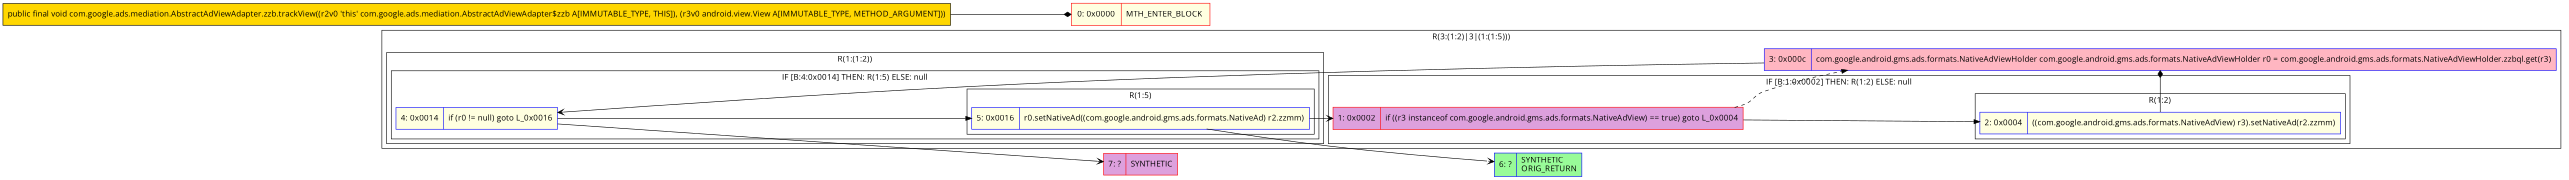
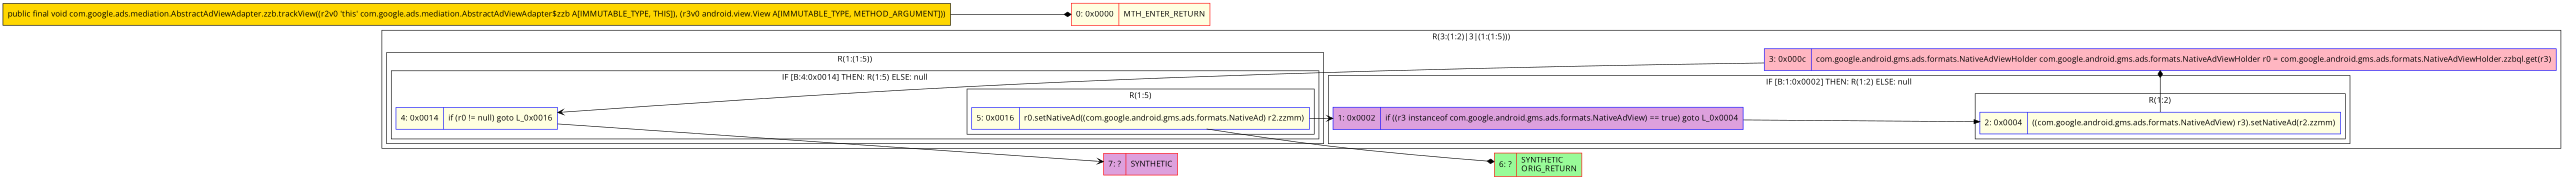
  digraph {
    fontname="Open Sans"
    rankdir=LR
    node [color=blue fillcolor=lightyellow fontname="Open Sans" shape=record style=filled]
    edge [arrowhead=diamond fontname="Open Sans"]
    n1 [label="{2\:\ 0x0004|((com.google.android.gms.ads.formats.NativeAdView) r3).setNativeAd(r2.zzmm)\l}"]
-   n2 [color=red fillcolor=plum label="{1\:\ 0x0002|if ((r3 instanceof com.google.android.gms.ads.formats.NativeAdView) == true) goto L_0x0004\l}"]
+   n2 [fillcolor=plum label="{1\:\ 0x0002|if ((r3 instanceof com.google.android.gms.ads.formats.NativeAdView) == true) goto L_0x0004\l}"]
    n3 [label="{5\:\ 0x0016|r0.setNativeAd((com.google.android.gms.ads.formats.NativeAd) r2.zzmm)\l}"]
    n4 [label="{4\:\ 0x0014|if (r0 != null) goto L_0x0016\l}"]
    n5 [fillcolor=lightpink label="{3\:\ 0x000c|com.google.android.gms.ads.formats.NativeAdViewHolder com.google.android.gms.ads.formats.NativeAdViewHolder r0 = com.google.android.gms.ads.formats.NativeAdViewHolder.zzbql.get(r3)\l}"]
-   n6 [fillcolor=palegreen label="{6\:\ ?|SYNTHETIC\lORIG_RETURN\l}"]
+   n6 [color=red fillcolor=palegreen label="{6\:\ ?|SYNTHETIC\lORIG_RETURN\l}"]
    n7 [color=red fillcolor=plum label="{7\:\ ?|SYNTHETIC\l}"]
-   n8 [color=red label="{0\:\ 0x0000|MTH_ENTER_BLOCK\l}"]
+   n8 [color=red label="{0\:\ 0x0000|MTH_ENTER_RETURN\l}"]
    n9 [fillcolor=gold label="{public final void com.google.ads.mediation.AbstractAdViewAdapter.zzb.trackView((r2v0 'this' com.google.ads.mediation.AbstractAdViewAdapter$zzb A[IMMUTABLE_TYPE, THIS]), (r3v0 android.view.View A[IMMUTABLE_TYPE, METHOD_ARGUMENT])) }" color=""]
    subgraph cluster_1 {
      label="R(3:(1:2)|3|(1:(1:5)))"
      n5
      subgraph cluster_2 {
        label="IF [B:1:0x0002] THEN: R(1:2) ELSE: null"
        n2
        subgraph cluster_3 {
          label="R(1:2)"
          n1
        }
      }
      subgraph cluster_4 {
-       label="R(1:(1:2))"
+       label="R(1:(1:5))"
        subgraph cluster_5 {
          label="IF [B:4:0x0014] THEN: R(1:5) ELSE: null"
          n4
          subgraph cluster_6 {
            label="R(1:5)"
            n3
          }
        }
      }
    }
    n1 -> n5
    n2 -> n1 [arrowhead=normal]
-   n2 -> n5 [arrowhead=normal style=dashed]
    n3 -> n2 [arrowhead=vee]
-   n3 -> n6 [arrowhead=vee]
-   n4 -> n3 [arrowhead=normal]
+   n3 -> n6
    n4 -> n7 [arrowhead=vee style=solid]
    n5 -> n4 [arrowhead=vee]
    n9 -> n8
  }
